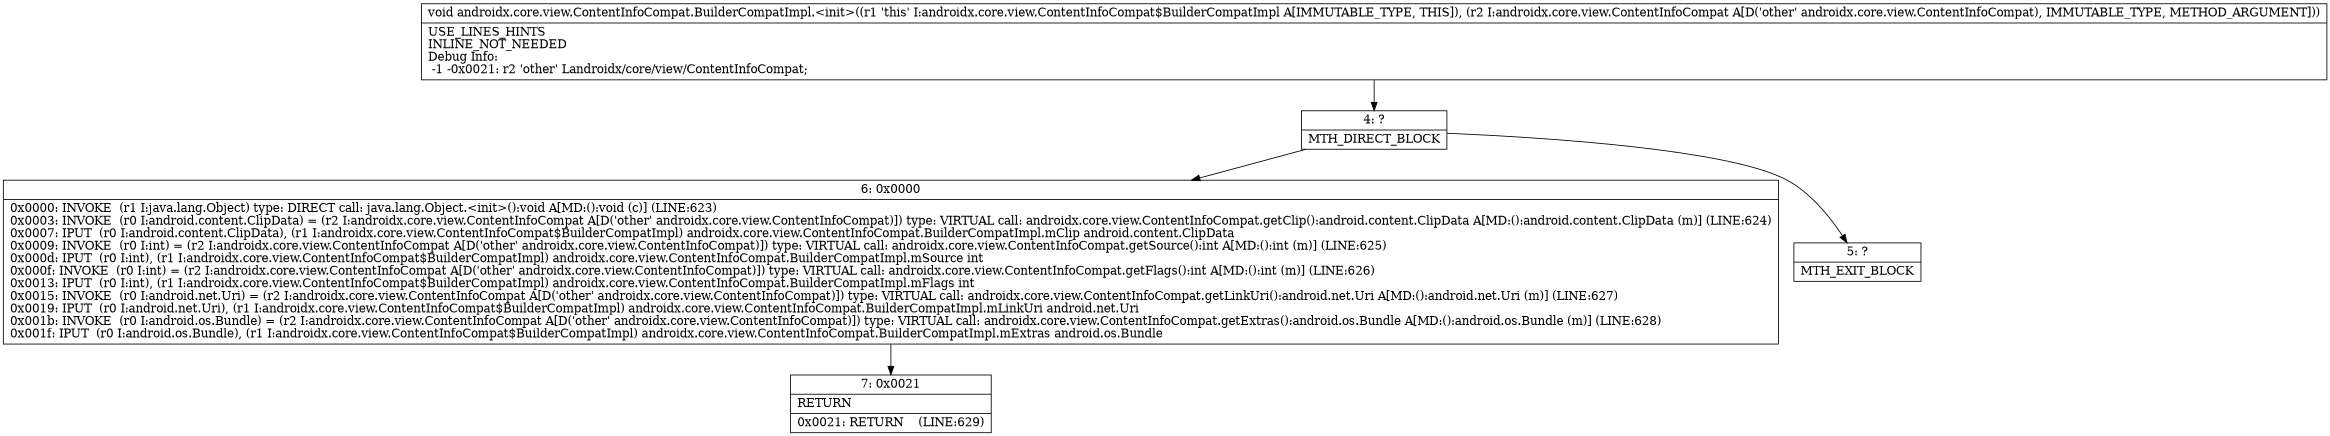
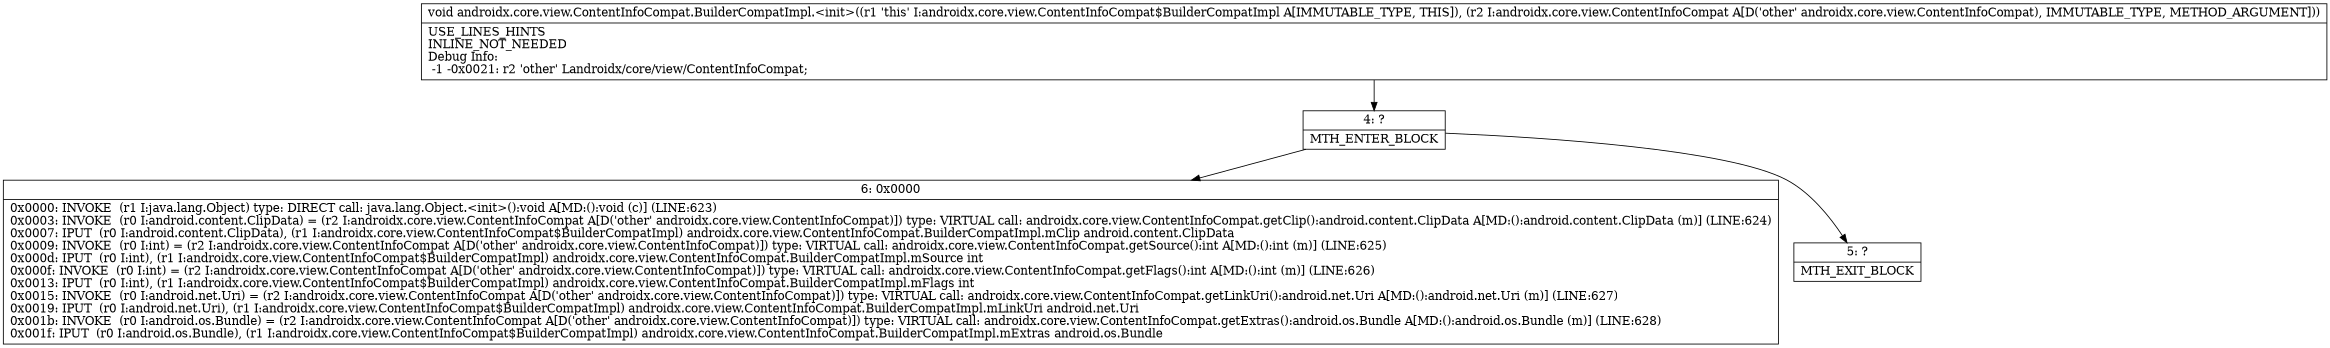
  digraph {
    node [shape=record]
-   n1 [label="{4\:\ ?|MTH_DIRECT_BLOCK\l}"]
+   n1 [label="{4\:\ ?|MTH_ENTER_BLOCK\l}"]
    n2 [label="{6\:\ 0x0000|0x0000: INVOKE  (r1 I:java.lang.Object) type: DIRECT call: java.lang.Object.\<init\>():void A[MD:():void (c)] (LINE:623)\l0x0003: INVOKE  (r0 I:android.content.ClipData) = (r2 I:androidx.core.view.ContentInfoCompat A[D('other' androidx.core.view.ContentInfoCompat)]) type: VIRTUAL call: androidx.core.view.ContentInfoCompat.getClip():android.content.ClipData A[MD:():android.content.ClipData (m)] (LINE:624)\l0x0007: IPUT  (r0 I:android.content.ClipData), (r1 I:androidx.core.view.ContentInfoCompat$BuilderCompatImpl) androidx.core.view.ContentInfoCompat.BuilderCompatImpl.mClip android.content.ClipData \l0x0009: INVOKE  (r0 I:int) = (r2 I:androidx.core.view.ContentInfoCompat A[D('other' androidx.core.view.ContentInfoCompat)]) type: VIRTUAL call: androidx.core.view.ContentInfoCompat.getSource():int A[MD:():int (m)] (LINE:625)\l0x000d: IPUT  (r0 I:int), (r1 I:androidx.core.view.ContentInfoCompat$BuilderCompatImpl) androidx.core.view.ContentInfoCompat.BuilderCompatImpl.mSource int \l0x000f: INVOKE  (r0 I:int) = (r2 I:androidx.core.view.ContentInfoCompat A[D('other' androidx.core.view.ContentInfoCompat)]) type: VIRTUAL call: androidx.core.view.ContentInfoCompat.getFlags():int A[MD:():int (m)] (LINE:626)\l0x0013: IPUT  (r0 I:int), (r1 I:androidx.core.view.ContentInfoCompat$BuilderCompatImpl) androidx.core.view.ContentInfoCompat.BuilderCompatImpl.mFlags int \l0x0015: INVOKE  (r0 I:android.net.Uri) = (r2 I:androidx.core.view.ContentInfoCompat A[D('other' androidx.core.view.ContentInfoCompat)]) type: VIRTUAL call: androidx.core.view.ContentInfoCompat.getLinkUri():android.net.Uri A[MD:():android.net.Uri (m)] (LINE:627)\l0x0019: IPUT  (r0 I:android.net.Uri), (r1 I:androidx.core.view.ContentInfoCompat$BuilderCompatImpl) androidx.core.view.ContentInfoCompat.BuilderCompatImpl.mLinkUri android.net.Uri \l0x001b: INVOKE  (r0 I:android.os.Bundle) = (r2 I:androidx.core.view.ContentInfoCompat A[D('other' androidx.core.view.ContentInfoCompat)]) type: VIRTUAL call: androidx.core.view.ContentInfoCompat.getExtras():android.os.Bundle A[MD:():android.os.Bundle (m)] (LINE:628)\l0x001f: IPUT  (r0 I:android.os.Bundle), (r1 I:androidx.core.view.ContentInfoCompat$BuilderCompatImpl) androidx.core.view.ContentInfoCompat.BuilderCompatImpl.mExtras android.os.Bundle \l}"]
    n3 [label="{5\:\ ?|MTH_EXIT_BLOCK\l}"]
-   n4 [label="{7\:\ 0x0021|RETURN\l|0x0021: RETURN    (LINE:629)\l}"]
    n5 [label="{void androidx.core.view.ContentInfoCompat.BuilderCompatImpl.\<init\>((r1 'this' I:androidx.core.view.ContentInfoCompat$BuilderCompatImpl A[IMMUTABLE_TYPE, THIS]), (r2 I:androidx.core.view.ContentInfoCompat A[D('other' androidx.core.view.ContentInfoCompat), IMMUTABLE_TYPE, METHOD_ARGUMENT]))  | USE_LINES_HINTS\lINLINE_NOT_NEEDED\lDebug Info:\l  \-1 \-0x0021: r2 'other' Landroidx\/core\/view\/ContentInfoCompat;\l}"]
    n1 -> n2
    n1 -> n3
-   n2 -> n4
    n5 -> n1
  }
